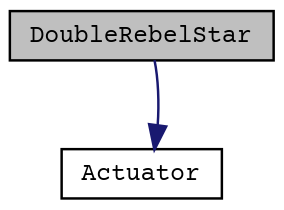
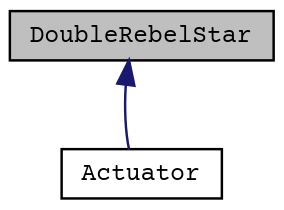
  digraph {
    fontname="Courier Prime"
    node [color=black fontname="Courier Prime" fontsize=10 shape=record style=filled]
    n1 [fillcolor=grey75 fontcolor=black height=0.2 label=DoubleRebelStar width=0.4]
    n2 [fillcolor=white height=0.2 label=Actuator width=0.4]
-   n2 -> n1 [color=midnightblue dir=back fontname="Courier Prime" fontsize=10 labelfontname=Helvetica labelfontsize=10 style=solid]
+   n1 -> n2 [color=midnightblue dir=back fontname="Courier Prime" fontsize=10 labelfontname=Helvetica labelfontsize=10 style=solid]
  }
